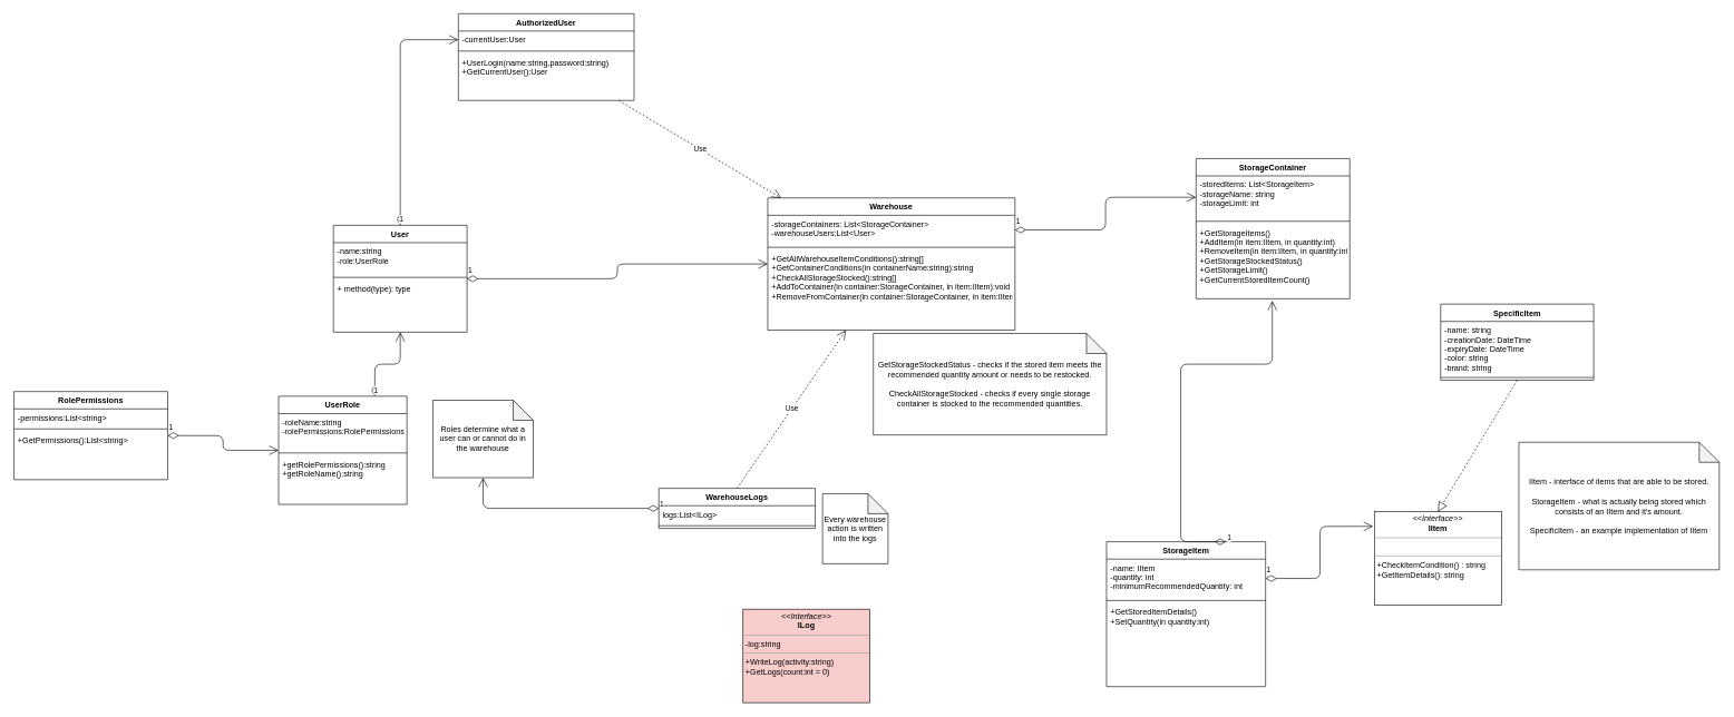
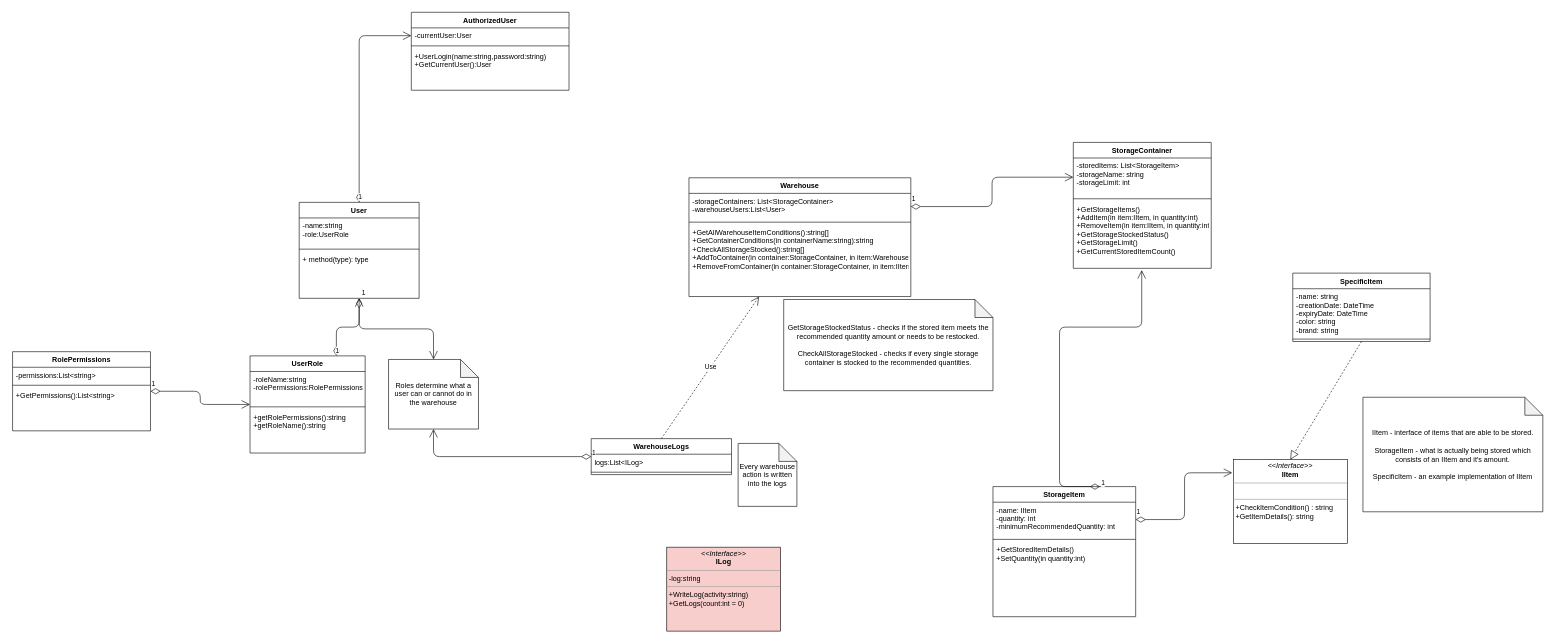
  <mxCell id="0" value="" />
  <mxCell id="1" parent="0" />
  <mxCell id="2" value="Warehouse" style="swimlane;fontStyle=1;align=center;verticalAlign=top;childLayout=stackLayout;horizontal=1;startSize=26;horizontalStack=0;resizeParent=1;resizeParentMax=0;resizeLast=0;collapsible=1;marginBottom=0;fillColor=none;" parent="1" vertex="1"><mxGeometry x="1148" y="296" width="370" height="198" as="geometry"><mxRectangle x="-160" y="-20" width="100" height="26" as="alternateBounds" /></mxGeometry></mxCell>
  <mxCell id="3" value="-storageContainers: List&lt;StorageContainer&gt;&#10;-warehouseUsers:List&lt;User&gt;" style="text;strokeColor=none;fillColor=none;align=left;verticalAlign=top;spacingLeft=4;spacingRight=4;overflow=hidden;rotatable=0;points=[[0,0.5],[1,0.5]];portConstraint=eastwest;" parent="2" vertex="1"><mxGeometry y="26" width="370" height="44" as="geometry" /></mxCell>
  <mxCell id="4" value="" style="line;strokeWidth=1;fillColor=none;align=left;verticalAlign=middle;spacingTop=-1;spacingLeft=3;spacingRight=3;rotatable=0;labelPosition=right;points=[];portConstraint=eastwest;" parent="2" vertex="1"><mxGeometry y="70" width="370" height="8" as="geometry" /></mxCell>
- <mxCell id="5" value="+GetAllWarehouseItemConditions():string[]&#10;+GetContainerConditions(in containerName:string):string&#10;+CheckAllStorageStocked():string[]&#10;+AddToContainer(in container:StorageContainer, in item:IItem):void&#10;+RemoveFromContainer(in container:StorageContainer, in item:IItem, in quantity:int):void&#10;" style="text;strokeColor=none;fillColor=none;align=left;verticalAlign=top;spacingLeft=4;spacingRight=4;overflow=hidden;rotatable=0;points=[[0,0.5],[1,0.5]];portConstraint=eastwest;" parent="2" vertex="1"><mxGeometry y="78" width="370" height="120" as="geometry" /></mxCell>
+ <mxCell id="5" value="+GetAllWarehouseItemConditions():string[]&#10;+GetContainerConditions(in containerName:string):string&#10;+CheckAllStorageStocked():string[]&#10;+AddToContainer(in container:StorageContainer, in item:Warehouse):void&#10;+RemoveFromContainer(in container:StorageContainer, in item:IItem, in quantity:int):void&#10;" style="text;strokeColor=none;fillColor=none;align=left;verticalAlign=top;spacingLeft=4;spacingRight=4;overflow=hidden;rotatable=0;points=[[0,0.5],[1,0.5]];portConstraint=eastwest;" parent="2" vertex="1"><mxGeometry y="78" width="370" height="120" as="geometry" /></mxCell>
  <mxCell id="6" value="&lt;div&gt;GetStorageStockedStatus - checks if the stored item meets the recommended quantity amount or needs to be restocked.&lt;/div&gt;&lt;div&gt;&lt;br&gt;&lt;/div&gt;&lt;div&gt;CheckAllStorageStocked - checks if every single storage container is stocked to the recommended quantities.&lt;/div&gt;" style="shape=note;whiteSpace=wrap;html=1;backgroundOutline=1;darkOpacity=0.05;fillColor=none;" parent="1" vertex="1"><mxGeometry x="1306" y="499" width="349" height="152" as="geometry" /></mxCell>
  <mxCell id="7" value="StorageContainer&#10;" style="swimlane;fontStyle=1;align=center;verticalAlign=top;childLayout=stackLayout;horizontal=1;startSize=26;horizontalStack=0;resizeParent=1;resizeParentMax=0;resizeLast=0;collapsible=1;marginBottom=0;fillColor=none;" parent="1" vertex="1"><mxGeometry x="1789" y="237" width="230" height="210" as="geometry" /></mxCell>
  <mxCell id="8" value="-storedItems: List&lt;StorageItem&gt;&#10;-storageName: string&#10;-storageLimit: int&#10;" style="text;strokeColor=none;fillColor=none;align=left;verticalAlign=top;spacingLeft=4;spacingRight=4;overflow=hidden;rotatable=0;points=[[0,0.5],[1,0.5]];portConstraint=eastwest;" parent="7" vertex="1"><mxGeometry y="26" width="230" height="64" as="geometry" /></mxCell>
  <mxCell id="9" value="" style="line;strokeWidth=1;fillColor=none;align=left;verticalAlign=middle;spacingTop=-1;spacingLeft=3;spacingRight=3;rotatable=0;labelPosition=right;points=[];portConstraint=eastwest;" parent="7" vertex="1"><mxGeometry y="90" width="230" height="8" as="geometry" /></mxCell>
  <mxCell id="10" value="+GetStorageItems()&#10;+AddItem(in item:IItem, in quantity:int)&#10;+RemoveItem(in item:IItem, in quantity:int)&#10;+GetStorageStockedStatus()&#10;+GetStorageLimit()&#10;+GetCurrentStoredItemCount()&#10;" style="text;strokeColor=none;fillColor=none;align=left;verticalAlign=top;spacingLeft=4;spacingRight=4;overflow=hidden;rotatable=0;points=[[0,0.5],[1,0.5]];portConstraint=eastwest;" parent="7" vertex="1"><mxGeometry y="98" width="230" height="112" as="geometry" /></mxCell>
  <mxCell id="11" value="1" style="endArrow=open;html=1;endSize=12;startArrow=diamondThin;startSize=14;startFill=0;edgeStyle=orthogonalEdgeStyle;align=left;verticalAlign=bottom;exitX=1;exitY=0.5;exitDx=0;exitDy=0;entryX=0;entryY=0.5;entryDx=0;entryDy=0;" parent="1" source="3" target="8" edge="1"><mxGeometry x="-1" y="3" relative="1" as="geometry"><mxPoint x="1641" y="578" as="sourcePoint" /><mxPoint x="1801" y="578" as="targetPoint" /></mxGeometry></mxCell>
  <mxCell id="12" value="StorageItem&#10;" style="swimlane;fontStyle=1;align=center;verticalAlign=top;childLayout=stackLayout;horizontal=1;startSize=26;horizontalStack=0;resizeParent=1;resizeParentMax=0;resizeLast=0;collapsible=1;marginBottom=0;fillColor=none;" parent="1" vertex="1"><mxGeometry x="1655" y="811" width="238" height="217" as="geometry" /></mxCell>
  <mxCell id="13" value="-name: IItem&#10;-quantity: int&#10;-minimumRecommendedQuantity: int&#10;" style="text;strokeColor=none;fillColor=none;align=left;verticalAlign=top;spacingLeft=4;spacingRight=4;overflow=hidden;rotatable=0;points=[[0,0.5],[1,0.5]];portConstraint=eastwest;" parent="12" vertex="1"><mxGeometry y="26" width="238" height="58" as="geometry" /></mxCell>
  <mxCell id="14" value="" style="line;strokeWidth=1;fillColor=none;align=left;verticalAlign=middle;spacingTop=-1;spacingLeft=3;spacingRight=3;rotatable=0;labelPosition=right;points=[];portConstraint=eastwest;" parent="12" vertex="1"><mxGeometry y="84" width="238" height="8" as="geometry" /></mxCell>
  <mxCell id="15" value="+GetStoredItemDetails()&#10;+SetQuantity(in quantity:int)&#10;" style="text;strokeColor=none;fillColor=none;align=left;verticalAlign=top;spacingLeft=4;spacingRight=4;overflow=hidden;rotatable=0;points=[[0,0.5],[1,0.5]];portConstraint=eastwest;" parent="12" vertex="1"><mxGeometry y="92" width="238" height="125" as="geometry" /></mxCell>
  <mxCell id="16" value="1" style="endArrow=open;html=1;endSize=12;startArrow=diamondThin;startSize=14;startFill=0;edgeStyle=orthogonalEdgeStyle;align=left;verticalAlign=bottom;entryX=0.496;entryY=1.027;entryDx=0;entryDy=0;entryPerimeter=0;exitX=0.75;exitY=0;exitDx=0;exitDy=0;" parent="1" source="12" target="10" edge="1"><mxGeometry x="-1" y="3" relative="1" as="geometry"><mxPoint x="1641" y="578" as="sourcePoint" /><mxPoint x="1801" y="578" as="targetPoint" /><Array as="points"><mxPoint x="1766" y="545" /><mxPoint x="1903" y="545" /></Array></mxGeometry></mxCell>
  <mxCell id="17" value="&lt;p style=&quot;margin: 0px ; margin-top: 4px ; text-align: center&quot;&gt;&lt;i&gt;&amp;lt;&amp;lt;Interface&amp;gt;&amp;gt;&lt;/i&gt;&lt;br&gt;&lt;b&gt;IItem&lt;/b&gt;&lt;/p&gt;&lt;hr size=&quot;1&quot;&gt;&lt;p style=&quot;margin: 0px ; margin-left: 4px&quot;&gt;&lt;br&gt;&lt;/p&gt;&lt;hr size=&quot;1&quot;&gt;&lt;p style=&quot;margin: 0px ; margin-left: 4px&quot;&gt;+CheckItemCondition() : string&lt;br&gt;+GetItemDetails(): string&lt;/p&gt;" style="verticalAlign=top;align=left;overflow=fill;fontSize=12;fontFamily=Helvetica;html=1;fillColor=none;" parent="1" vertex="1"><mxGeometry x="2056" y="766" width="190" height="140" as="geometry" /></mxCell>
  <mxCell id="18" value="1" style="endArrow=open;html=1;endSize=12;startArrow=diamondThin;startSize=14;startFill=0;edgeStyle=orthogonalEdgeStyle;align=left;verticalAlign=bottom;exitX=1;exitY=0.5;exitDx=0;exitDy=0;entryX=-0.011;entryY=0.157;entryDx=0;entryDy=0;entryPerimeter=0;" parent="1" source="13" target="17" edge="1"><mxGeometry x="-1" y="3" relative="1" as="geometry"><mxPoint x="1641" y="578" as="sourcePoint" /><mxPoint x="1801" y="578" as="targetPoint" /></mxGeometry></mxCell>
  <mxCell id="19" value="SpecificItem" style="swimlane;fontStyle=1;align=center;verticalAlign=top;childLayout=stackLayout;horizontal=1;startSize=26;horizontalStack=0;resizeParent=1;resizeParentMax=0;resizeLast=0;collapsible=1;marginBottom=0;fillColor=none;" parent="1" vertex="1"><mxGeometry x="2155" y="455" width="229" height="114" as="geometry" /></mxCell>
  <mxCell id="20" value="-name: string&#10;-creationDate: DateTime&#10;-expiryDate: DateTime&#10;-color: string&#10;-brand: string" style="text;strokeColor=none;fillColor=none;align=left;verticalAlign=top;spacingLeft=4;spacingRight=4;overflow=hidden;rotatable=0;points=[[0,0.5],[1,0.5]];portConstraint=eastwest;" parent="19" vertex="1"><mxGeometry y="26" width="229" height="80" as="geometry" /></mxCell>
  <mxCell id="21" value="" style="line;strokeWidth=1;fillColor=none;align=left;verticalAlign=middle;spacingTop=-1;spacingLeft=3;spacingRight=3;rotatable=0;labelPosition=right;points=[];portConstraint=eastwest;" parent="19" vertex="1"><mxGeometry y="106" width="229" height="8" as="geometry" /></mxCell>
  <mxCell id="22" value="" style="endArrow=block;dashed=1;endFill=0;endSize=12;html=1;entryX=0.5;entryY=0;entryDx=0;entryDy=0;exitX=0.5;exitY=1;exitDx=0;exitDy=0;" parent="1" source="19" target="17" edge="1"><mxGeometry width="160" relative="1" as="geometry"><mxPoint x="1641" y="578" as="sourcePoint" /><mxPoint x="1801" y="578" as="targetPoint" /></mxGeometry></mxCell>
  <mxCell id="23" value="&lt;div&gt;IItem - interface of items that are able to be stored.&lt;/div&gt;&lt;div&gt;&lt;br&gt;&lt;/div&gt;&lt;div&gt;StorageItem - what is actually being stored which consists of an IItem and it's amount.&lt;/div&gt;&lt;div&gt;&lt;br&gt;&lt;/div&gt;&lt;div&gt;SpecificItem - an example implementation of IItem&lt;/div&gt;" style="shape=note;whiteSpace=wrap;html=1;backgroundOutline=1;darkOpacity=0.05;fillColor=none;" parent="1" vertex="1"><mxGeometry x="2272" y="662" width="300" height="191" as="geometry" /></mxCell>
  <mxCell id="24" value="User" style="swimlane;fontStyle=1;align=center;verticalAlign=top;childLayout=stackLayout;horizontal=1;startSize=26;horizontalStack=0;resizeParent=1;resizeParentMax=0;resizeLast=0;collapsible=1;marginBottom=0;" vertex="1" parent="1"><mxGeometry x="498" y="337" width="200" height="160" as="geometry" /></mxCell>
  <mxCell id="25" value="-name:string&#10;-role:UserRole&#10;" style="text;strokeColor=none;fillColor=none;align=left;verticalAlign=top;spacingLeft=4;spacingRight=4;overflow=hidden;rotatable=0;points=[[0,0.5],[1,0.5]];portConstraint=eastwest;" vertex="1" parent="24"><mxGeometry y="26" width="200" height="48" as="geometry" /></mxCell>
  <mxCell id="26" value="" style="line;strokeWidth=1;fillColor=none;align=left;verticalAlign=middle;spacingTop=-1;spacingLeft=3;spacingRight=3;rotatable=0;labelPosition=right;points=[];portConstraint=eastwest;" vertex="1" parent="24"><mxGeometry y="74" width="200" height="8" as="geometry" /></mxCell>
  <mxCell id="27" value="+ method(type): type" style="text;strokeColor=none;fillColor=none;align=left;verticalAlign=top;spacingLeft=4;spacingRight=4;overflow=hidden;rotatable=0;points=[[0,0.5],[1,0.5]];portConstraint=eastwest;" vertex="1" parent="24"><mxGeometry y="82" width="200" height="78" as="geometry" /></mxCell>
  <mxCell id="28" value="UserRole" style="swimlane;fontStyle=1;align=center;verticalAlign=top;childLayout=stackLayout;horizontal=1;startSize=26;horizontalStack=0;resizeParent=1;resizeParentMax=0;resizeLast=0;collapsible=1;marginBottom=0;" vertex="1" parent="1"><mxGeometry x="416" y="593" width="192" height="162" as="geometry" /></mxCell>
  <mxCell id="29" value="-roleName:string&#10;-rolePermissions:RolePermissions" style="text;strokeColor=none;fillColor=none;align=left;verticalAlign=top;spacingLeft=4;spacingRight=4;overflow=hidden;rotatable=0;points=[[0,0.5],[1,0.5]];portConstraint=eastwest;" vertex="1" parent="28"><mxGeometry y="26" width="192" height="55" as="geometry" /></mxCell>
  <mxCell id="30" value="" style="line;strokeWidth=1;fillColor=none;align=left;verticalAlign=middle;spacingTop=-1;spacingLeft=3;spacingRight=3;rotatable=0;labelPosition=right;points=[];portConstraint=eastwest;" vertex="1" parent="28"><mxGeometry y="81" width="192" height="8" as="geometry" /></mxCell>
  <mxCell id="31" value="+getRolePermissions():string&#10;+getRoleName():string&#10;" style="text;strokeColor=none;fillColor=none;align=left;verticalAlign=top;spacingLeft=4;spacingRight=4;overflow=hidden;rotatable=0;points=[[0,0.5],[1,0.5]];portConstraint=eastwest;" vertex="1" parent="28"><mxGeometry y="89" width="192" height="73" as="geometry" /></mxCell>
  <mxCell id="32" value="1" style="endArrow=open;html=1;endSize=12;startArrow=diamondThin;startSize=14;startFill=0;edgeStyle=orthogonalEdgeStyle;align=left;verticalAlign=bottom;exitX=0.75;exitY=0;exitDx=0;exitDy=0;" edge="1" parent="1" source="28" target="24"><mxGeometry x="-1" y="3" relative="1" as="geometry"><mxPoint x="858" y="738" as="sourcePoint" /><mxPoint x="792" y="533" as="targetPoint" /></mxGeometry></mxCell>
  <mxCell id="33" value="1" style="endArrow=open;html=1;endSize=12;startArrow=diamondThin;startSize=14;startFill=0;edgeStyle=orthogonalEdgeStyle;align=left;verticalAlign=bottom;entryX=0;entryY=0.5;entryDx=0;entryDy=0;" edge="1" parent="1" source="24" target="35"><mxGeometry x="-1" y="3" relative="1" as="geometry"><mxPoint x="757" y="418" as="sourcePoint" /><mxPoint x="1102" y="538" as="targetPoint" /></mxGeometry></mxCell>
  <mxCell id="34" value="AuthorizedUser" style="swimlane;fontStyle=1;align=center;verticalAlign=top;childLayout=stackLayout;horizontal=1;startSize=26;horizontalStack=0;resizeParent=1;resizeParentMax=0;resizeLast=0;collapsible=1;marginBottom=0;" vertex="1" parent="1"><mxGeometry x="685" y="20" width="263" height="130" as="geometry" /></mxCell>
  <mxCell id="35" value="-currentUser:User&#10;" style="text;strokeColor=none;fillColor=none;align=left;verticalAlign=top;spacingLeft=4;spacingRight=4;overflow=hidden;rotatable=0;points=[[0,0.5],[1,0.5]];portConstraint=eastwest;" vertex="1" parent="34"><mxGeometry y="26" width="263" height="26" as="geometry" /></mxCell>
  <mxCell id="36" value="" style="line;strokeWidth=1;fillColor=none;align=left;verticalAlign=middle;spacingTop=-1;spacingLeft=3;spacingRight=3;rotatable=0;labelPosition=right;points=[];portConstraint=eastwest;" vertex="1" parent="34"><mxGeometry y="52" width="263" height="8" as="geometry" /></mxCell>
  <mxCell id="37" value="+UserLogin(name:string,password:string)&#10;+GetCurrentUser():User&#10;" style="text;strokeColor=none;fillColor=none;align=left;verticalAlign=top;spacingLeft=4;spacingRight=4;overflow=hidden;rotatable=0;points=[[0,0.5],[1,0.5]];portConstraint=eastwest;" vertex="1" parent="34"><mxGeometry y="60" width="263" height="70" as="geometry" /></mxCell>
- <mxCell id="38" value="1" style="endArrow=open;html=1;endSize=12;startArrow=diamondThin;startSize=14;startFill=0;edgeStyle=orthogonalEdgeStyle;align=left;verticalAlign=bottom;" edge="1" parent="1" source="24" target="2"><mxGeometry x="-1" y="3" relative="1" as="geometry"><mxPoint x="942" y="438" as="sourcePoint" /><mxPoint x="1102" y="438" as="targetPoint" /></mxGeometry></mxCell>
+ <mxCell id="38" value="1" style="endArrow=open;html=1;endSize=12;startArrow=diamondThin;startSize=14;startFill=0;edgeStyle=orthogonalEdgeStyle;align=left;verticalAlign=bottom;" edge="1" parent="1" source="24" target="39"><mxGeometry x="-1" y="3" relative="1" as="geometry"><mxPoint x="942" y="438" as="sourcePoint" /><mxPoint x="1102" y="438" as="targetPoint" /></mxGeometry></mxCell>
  <mxCell id="39" value="Roles determine what a user can or cannot do in the warehouse" style="shape=note;whiteSpace=wrap;html=1;backgroundOutline=1;darkOpacity=0.05;" vertex="1" parent="1"><mxGeometry x="647" y="599" width="150" height="116" as="geometry" /></mxCell>
  <mxCell id="40" value="RolePermissions" style="swimlane;fontStyle=1;align=center;verticalAlign=top;childLayout=stackLayout;horizontal=1;startSize=26;horizontalStack=0;resizeParent=1;resizeParentMax=0;resizeLast=0;collapsible=1;marginBottom=0;" vertex="1" parent="1"><mxGeometry x="20" y="586" width="230" height="132" as="geometry" /></mxCell>
  <mxCell id="41" value="-permissions:List&lt;string&gt;" style="text;strokeColor=none;fillColor=none;align=left;verticalAlign=top;spacingLeft=4;spacingRight=4;overflow=hidden;rotatable=0;points=[[0,0.5],[1,0.5]];portConstraint=eastwest;" vertex="1" parent="40"><mxGeometry y="26" width="230" height="26" as="geometry" /></mxCell>
  <mxCell id="42" value="" style="line;strokeWidth=1;fillColor=none;align=left;verticalAlign=middle;spacingTop=-1;spacingLeft=3;spacingRight=3;rotatable=0;labelPosition=right;points=[];portConstraint=eastwest;" vertex="1" parent="40"><mxGeometry y="52" width="230" height="8" as="geometry" /></mxCell>
  <mxCell id="43" value="+GetPermissions():List&lt;string&gt;" style="text;strokeColor=none;fillColor=none;align=left;verticalAlign=top;spacingLeft=4;spacingRight=4;overflow=hidden;rotatable=0;points=[[0,0.5],[1,0.5]];portConstraint=eastwest;" vertex="1" parent="40"><mxGeometry y="60" width="230" height="72" as="geometry" /></mxCell>
  <mxCell id="44" value="1" style="endArrow=open;html=1;endSize=12;startArrow=diamondThin;startSize=14;startFill=0;edgeStyle=orthogonalEdgeStyle;align=left;verticalAlign=bottom;" edge="1" parent="1" source="40" target="28"><mxGeometry x="-1" y="3" relative="1" as="geometry"><mxPoint x="453" y="568" as="sourcePoint" /><mxPoint x="613" y="568" as="targetPoint" /></mxGeometry></mxCell>
  <mxCell id="45" value="WarehouseLogs" style="swimlane;fontStyle=1;align=center;verticalAlign=top;childLayout=stackLayout;horizontal=1;startSize=26;horizontalStack=0;resizeParent=1;resizeParentMax=0;resizeLast=0;collapsible=1;marginBottom=0;" vertex="1" parent="1"><mxGeometry x="985" y="731" width="234" height="60" as="geometry" /></mxCell>
  <mxCell id="46" value="logs:List&lt;ILog&gt;" style="text;strokeColor=none;fillColor=none;align=left;verticalAlign=top;spacingLeft=4;spacingRight=4;overflow=hidden;rotatable=0;points=[[0,0.5],[1,0.5]];portConstraint=eastwest;" vertex="1" parent="45"><mxGeometry y="26" width="234" height="26" as="geometry" /></mxCell>
  <mxCell id="47" value="" style="line;strokeWidth=1;fillColor=none;align=left;verticalAlign=middle;spacingTop=-1;spacingLeft=3;spacingRight=3;rotatable=0;labelPosition=right;points=[];portConstraint=eastwest;" vertex="1" parent="45"><mxGeometry y="52" width="234" height="8" as="geometry" /></mxCell>
  <mxCell id="48" value="Use" style="endArrow=open;endSize=12;dashed=1;html=1;exitX=0.5;exitY=0;exitDx=0;exitDy=0;" edge="1" parent="1" source="45" target="2"><mxGeometry width="160" relative="1" as="geometry"><mxPoint x="1198" y="600" as="sourcePoint" /><mxPoint x="1358" y="600" as="targetPoint" /></mxGeometry></mxCell>
- <mxCell id="49" value="Use" style="endArrow=open;endSize=12;dashed=1;html=1;" edge="1" parent="1" source="34" target="2"><mxGeometry width="160" relative="1" as="geometry"><mxPoint x="1198" y="500" as="sourcePoint" /><mxPoint x="1358" y="500" as="targetPoint" /></mxGeometry></mxCell>
  <mxCell id="50" value="Every warehouse action is written into the logs" style="shape=note;whiteSpace=wrap;html=1;backgroundOutline=1;darkOpacity=0.05;" vertex="1" parent="1"><mxGeometry x="1230" y="739" width="98" height="105" as="geometry" /></mxCell>
  <mxCell id="51" value="&lt;p style=&quot;margin: 0px ; margin-top: 4px ; text-align: center&quot;&gt;&lt;i&gt;&amp;lt;&amp;lt;Interface&amp;gt;&amp;gt;&lt;/i&gt;&lt;br&gt;&lt;b&gt;ILog&lt;/b&gt;&lt;/p&gt;&lt;hr size=&quot;1&quot;&gt;&lt;p style=&quot;margin: 0px ; margin-left: 4px&quot;&gt;-log:string&lt;/p&gt;&lt;hr size=&quot;1&quot;&gt;&lt;p style=&quot;margin: 0px ; margin-left: 4px&quot;&gt;+WriteLog(activity:string)&lt;br style=&quot;padding: 0px ; margin: 0px&quot;&gt;+GetLogs(count:int = 0)&lt;/p&gt;&lt;div style=&quot;padding: 0px ; margin: 0px&quot;&gt;&lt;br style=&quot;padding: 0px ; margin: 0px&quot;&gt;&lt;/div&gt;" style="verticalAlign=top;align=left;overflow=fill;fontSize=12;fontFamily=Helvetica;html=1;fillColor=#f8cecc;" vertex="1" parent="1"><mxGeometry x="1111" y="912" width="190" height="140" as="geometry" /></mxCell>
  <mxCell id="52" value="1" style="endArrow=open;html=1;endSize=12;startArrow=diamondThin;startSize=14;startFill=0;edgeStyle=orthogonalEdgeStyle;align=left;verticalAlign=bottom;" edge="1" parent="1" source="45" target="39"><mxGeometry x="-1" y="3" relative="1" as="geometry"><mxPoint x="1420" y="650" as="sourcePoint" /><mxPoint x="1580" y="650" as="targetPoint" /></mxGeometry></mxCell>
